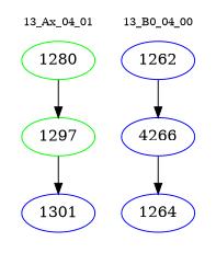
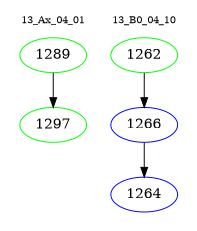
  digraph {
    node [color=green]
    edge [color=black]
-   n1 [label=1280]
+   n1 [label=1289]
    n2 [label=1297]
-   n3 [color=blue label=1301]
-   n4 [color=blue label=1262]
-   n5 [color=blue label=4266]
+   n4 [label=1262]
+   n5 [color=blue label=1266]
    n6 [color=blue label=1264]
    subgraph cluster_1 {
      color=white
      fontsize=10
      label="13_Ax_04_01"
      n1
      n2
-     n3
    }
    subgraph cluster_2 {
      color=white
      fontsize=10
-     label="13_B0_04_00"
+     label="13_B0_04_10"
      n4
      n5
      n6
    }
    n1 -> n2
-   n2 -> n3
    n4 -> n5
    n5 -> n6
  }
